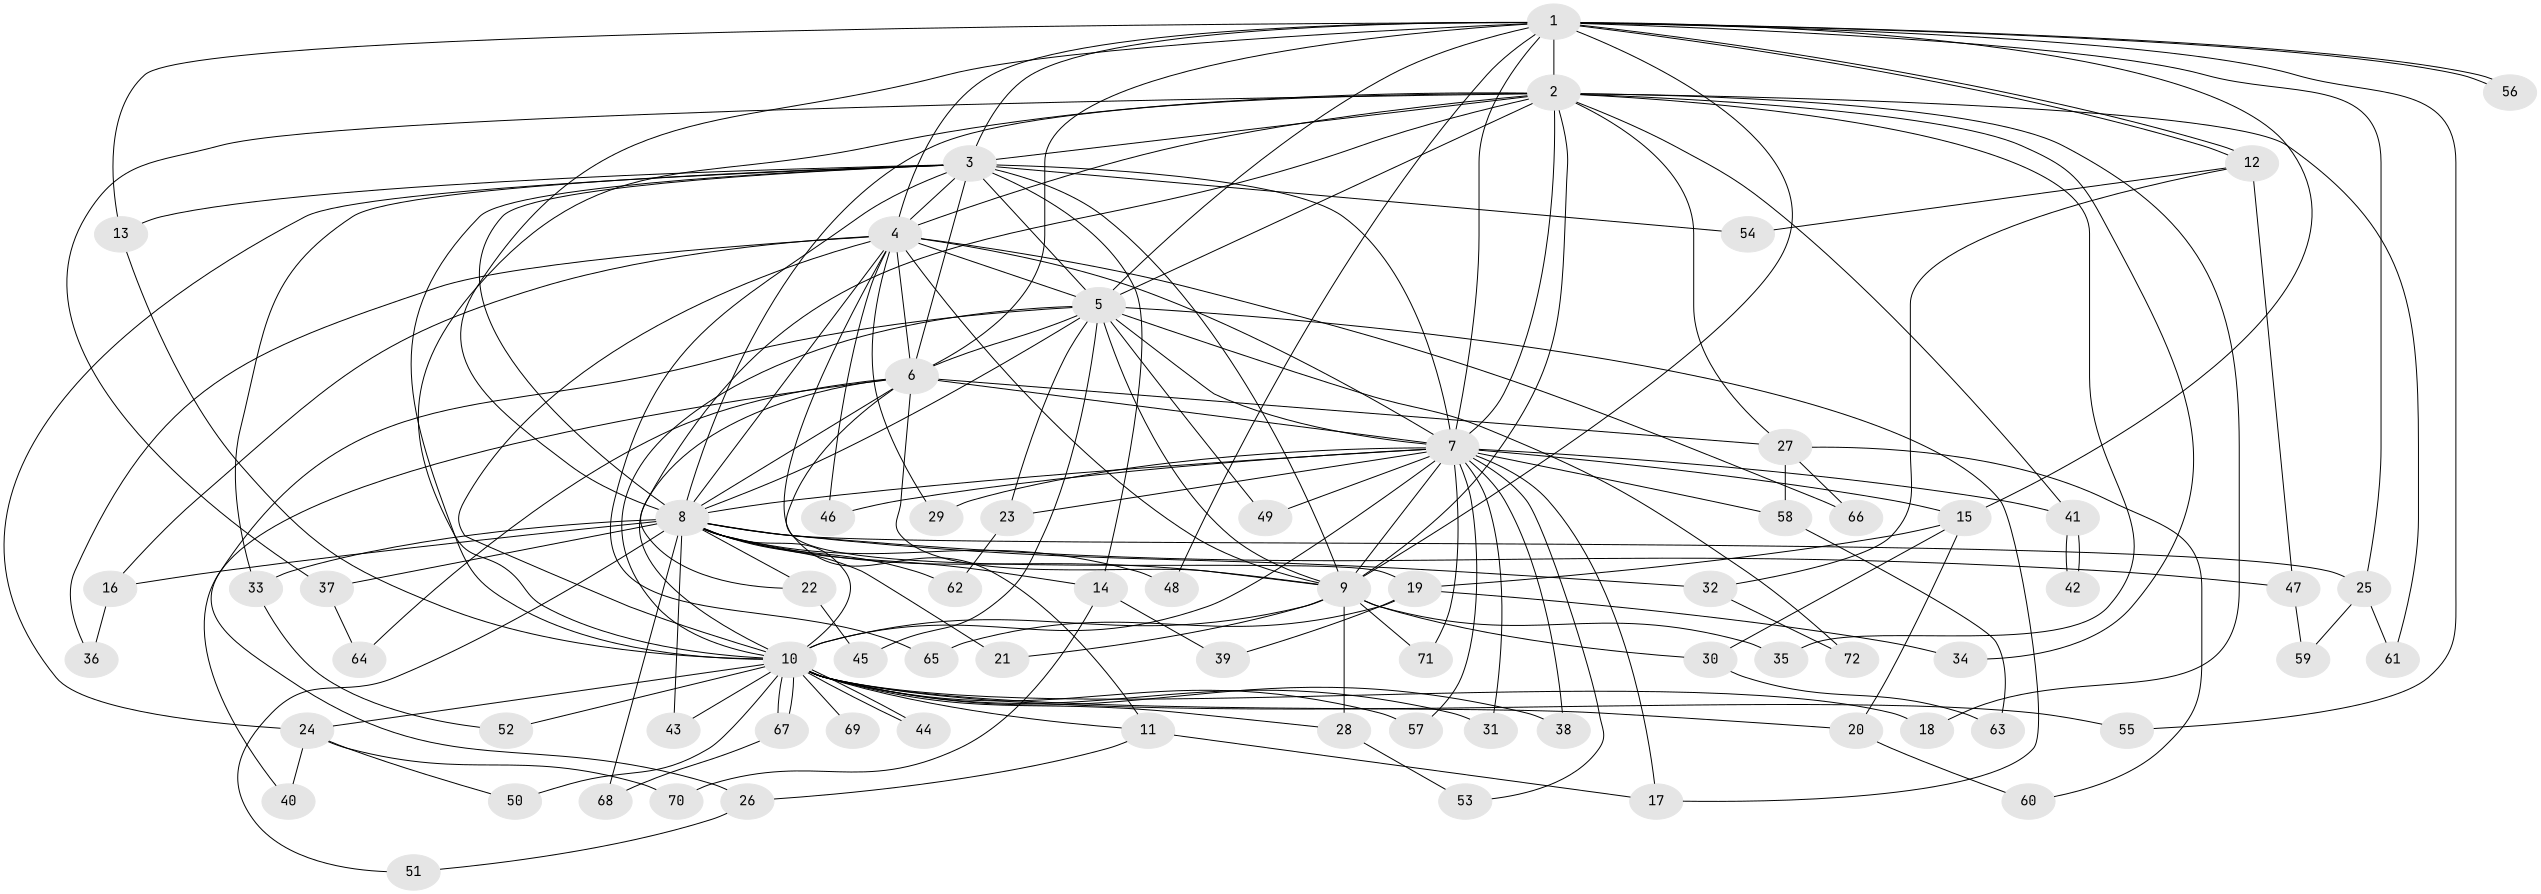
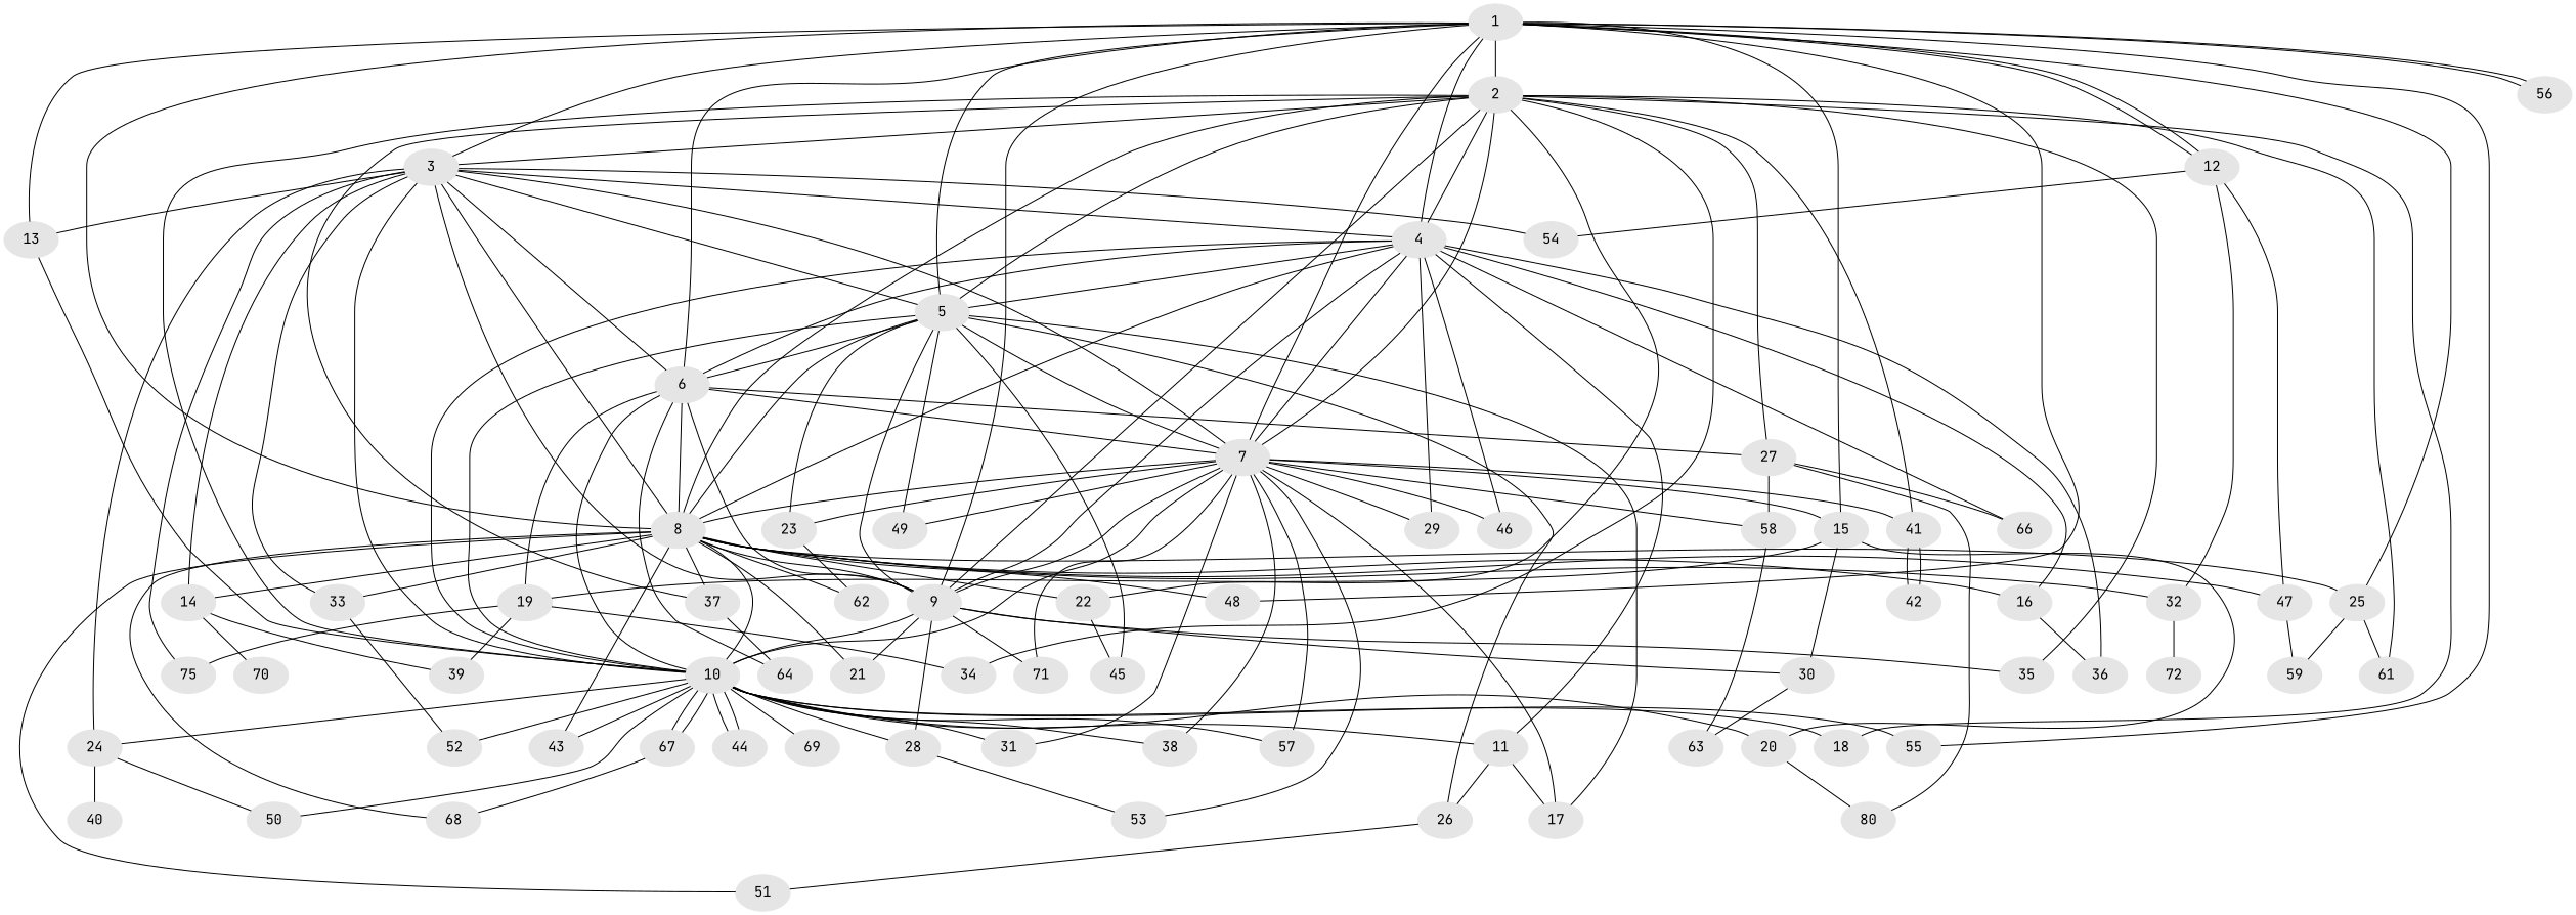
  graph {
    fontname="JetBrains Mono"
    node [color=gray90 fontname="JetBrains Mono" style=filled]
    edge [fontname="JetBrains Mono"]
    1
    2
    3
    4
    5
    6
    7
    8
    9
    12
    13
    15
    25
    48
    55
    56
    10
    18
    22
    27
    34
    35
    37
    41
    61
    14
    24
    33
    54
-   65
+   65 [label=75]
    11
    16
    29
    36
    46
    66
    17
    23
    26
    45
    49
    72
    19
    40
    64
    31
    38
    53
    57
    58
    71
    21
    32
    43
    47
    51
    62
    68
    28
    30
    69
    20
    44
    50
    52
    67
    59
-   60
+   60 [label=80]
    42
    39
    70
    63
    1 -- 2
    1 -- 3
    1 -- 4
    1 -- 5
    1 -- 6
    1 -- 7
    1 -- 8
    1 -- 9
    1 -- 12
    1 -- 12
    1 -- 13
    1 -- 15
    1 -- 25
    1 -- 48
    1 -- 55
    1 -- 56
    1 -- 56
    2 -- 3
    2 -- 4
    2 -- 5
    2 -- 7
    2 -- 8
    2 -- 9
    2 -- 10
    2 -- 18
    2 -- 22
    2 -- 27
    2 -- 34
    2 -- 35
    2 -- 37
    2 -- 41
    2 -- 61
    3 -- 4
    3 -- 5
    3 -- 6
    3 -- 7
    3 -- 8
    3 -- 9
    3 -- 13
    3 -- 10
    3 -- 14
    3 -- 24
    3 -- 33
    3 -- 54
    3 -- 65
    4 -- 5
    4 -- 6
    4 -- 7
    4 -- 8
    4 -- 9
    4 -- 10
    4 -- 11
    4 -- 16
    4 -- 29
    4 -- 36
    4 -- 46
    4 -- 66
    5 -- 6
    5 -- 7
    5 -- 8
    5 -- 9
    5 -- 10
    5 -- 17
    5 -- 23
    5 -- 26
    5 -- 45
    5 -- 49
-   5 -- 72
    6 -- 7
    6 -- 8
    6 -- 9
    6 -- 10
    6 -- 27
    6 -- 19
-   6 -- 40
    6 -- 64
    7 -- 8
    7 -- 9
    7 -- 15
    7 -- 10
    7 -- 41
    7 -- 29
    7 -- 46
    7 -- 17
    7 -- 23
    7 -- 49
    7 -- 31
    7 -- 38
    7 -- 53
    7 -- 57
    7 -- 58
    7 -- 71
    8 -- 9
    8 -- 25
    8 -- 48
    8 -- 10
    8 -- 22
    8 -- 37
    8 -- 14
    8 -- 33
    8 -- 16
    8 -- 21
    8 -- 32
    8 -- 43
    8 -- 47
    8 -- 51
    8 -- 62
    8 -- 68
    9 -- 10
    9 -- 35
    9 -- 71
    9 -- 21
    9 -- 28
    9 -- 30
    12 -- 54
    12 -- 32
    12 -- 47
    13 -- 10
    15 -- 19
    15 -- 30
    15 -- 20
    25 -- 61
    25 -- 59
    10 -- 55
    10 -- 18
    10 -- 24
    10 -- 11
    10 -- 31
    10 -- 38
    10 -- 57
    10 -- 43
    10 -- 28
    10 -- 69
    10 -- 20
    10 -- 44
    10 -- 44
    10 -- 50
    10 -- 52
    10 -- 67
    10 -- 67
    22 -- 45
    27 -- 66
    27 -- 58
    27 -- 60
    37 -- 64
    41 -- 42
    41 -- 42
    14 -- 39
    14 -- 70
    24 -- 40
    24 -- 50
-   24 -- 70
    33 -- 52
    11 -- 17
    11 -- 26
    16 -- 36
    23 -- 62
    26 -- 51
    19 -- 34
    19 -- 65
    19 -- 39
    58 -- 63
    32 -- 72
    47 -- 59
    28 -- 53
    30 -- 63
    20 -- 60
    67 -- 68
  }
